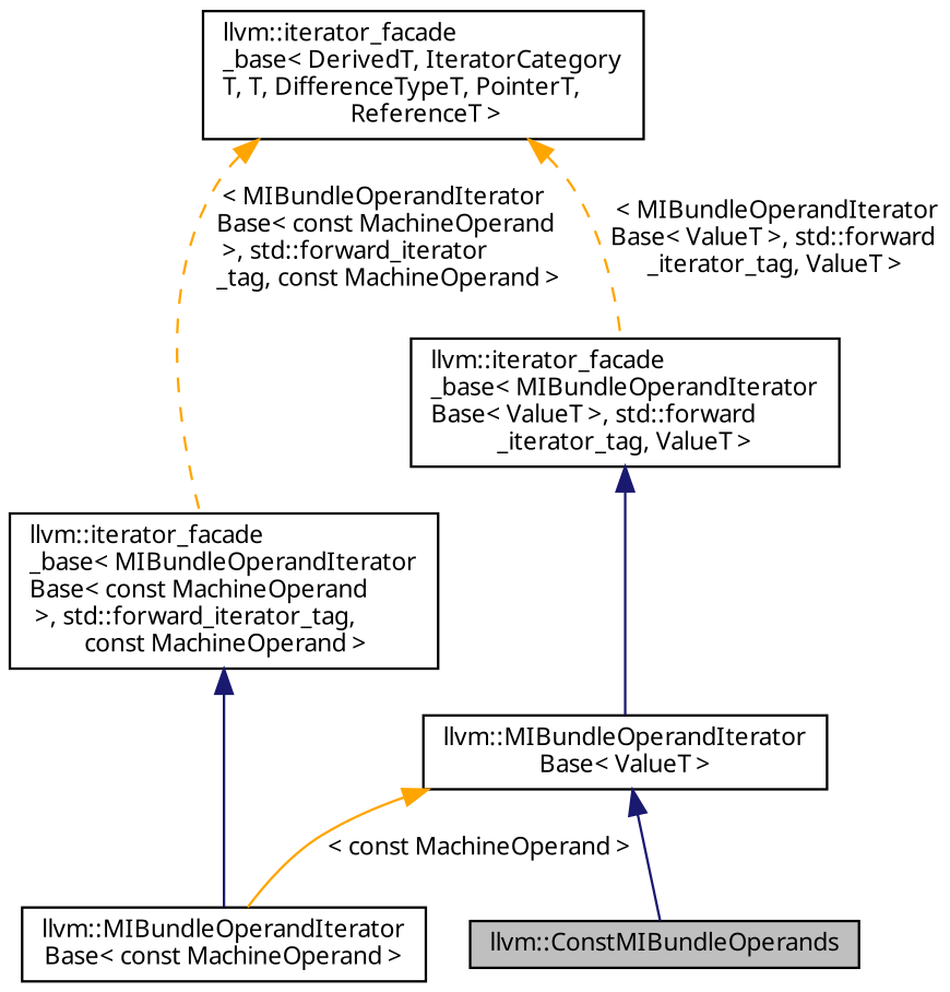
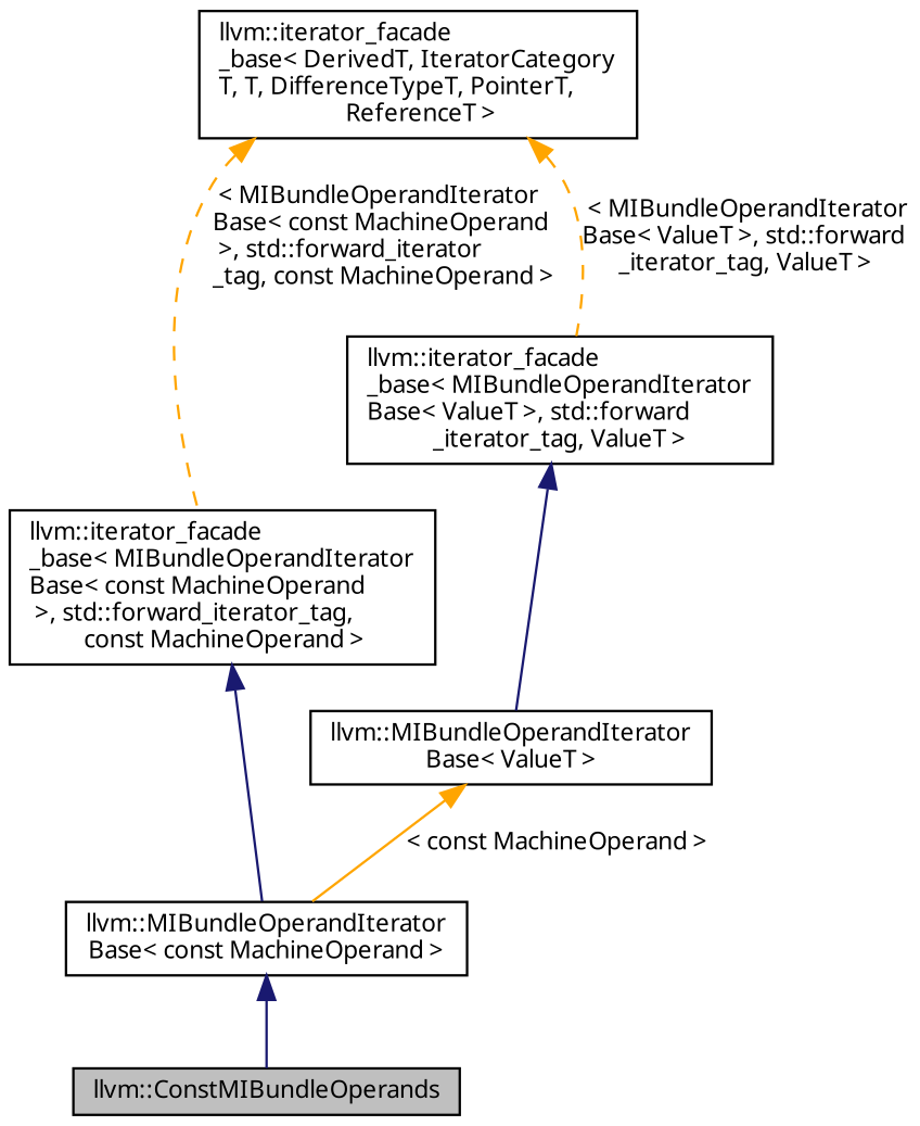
  digraph {
    fontname="Noto Sans"
    rankdir=TB
    node [color=black fontname="Noto Sans" fontsize=10 shape=record]
    edge [color=midnightblue dir=back fontname="Noto Sans" fontsize=10 labelfontname=Helvetica labelfontsize=10 style=solid]
    n1 [fillcolor=grey75 fontcolor=black height=0.2 label="llvm::ConstMIBundleOperands" style=filled width=0.4]
    n2 [height=0.2 label="llvm::MIBundleOperandIterator\lBase\< const MachineOperand \>" width=0.4]
    n3 [height=0.2 label="llvm::iterator_facade\l_base\< MIBundleOperandIterator\lBase\< const MachineOperand\l \>, std::forward_iterator_tag,\l const MachineOperand \>" width=0.4]
    n4 [height=0.2 label="llvm::iterator_facade\l_base\< DerivedT, IteratorCategory\lT, T, DifferenceTypeT, PointerT,\l ReferenceT \>" width=0.4]
    n5 [height=0.2 label="llvm::iterator_facade\l_base\< MIBundleOperandIterator\lBase\< ValueT \>, std::forward\l_iterator_tag, ValueT \>" width=0.4]
    n6 [height=0.2 label="llvm::MIBundleOperandIterator\lBase\< ValueT \>" width=0.4]
-   n6 -> n1
+   n2 -> n1
    n3 -> n2
    n4 -> n3 [color=orange label=" \< MIBundleOperandIterator\lBase\< const MachineOperand\l \>, std::forward_iterator\l_tag, const MachineOperand \>" style=dashed]
    n4 -> n5 [color=orange label=" \< MIBundleOperandIterator\lBase\< ValueT \>, std::forward\l_iterator_tag, ValueT \>" style=dashed]
    n5 -> n6
    n6 -> n2 [color=orange label=" \< const MachineOperand \>"]
  }
